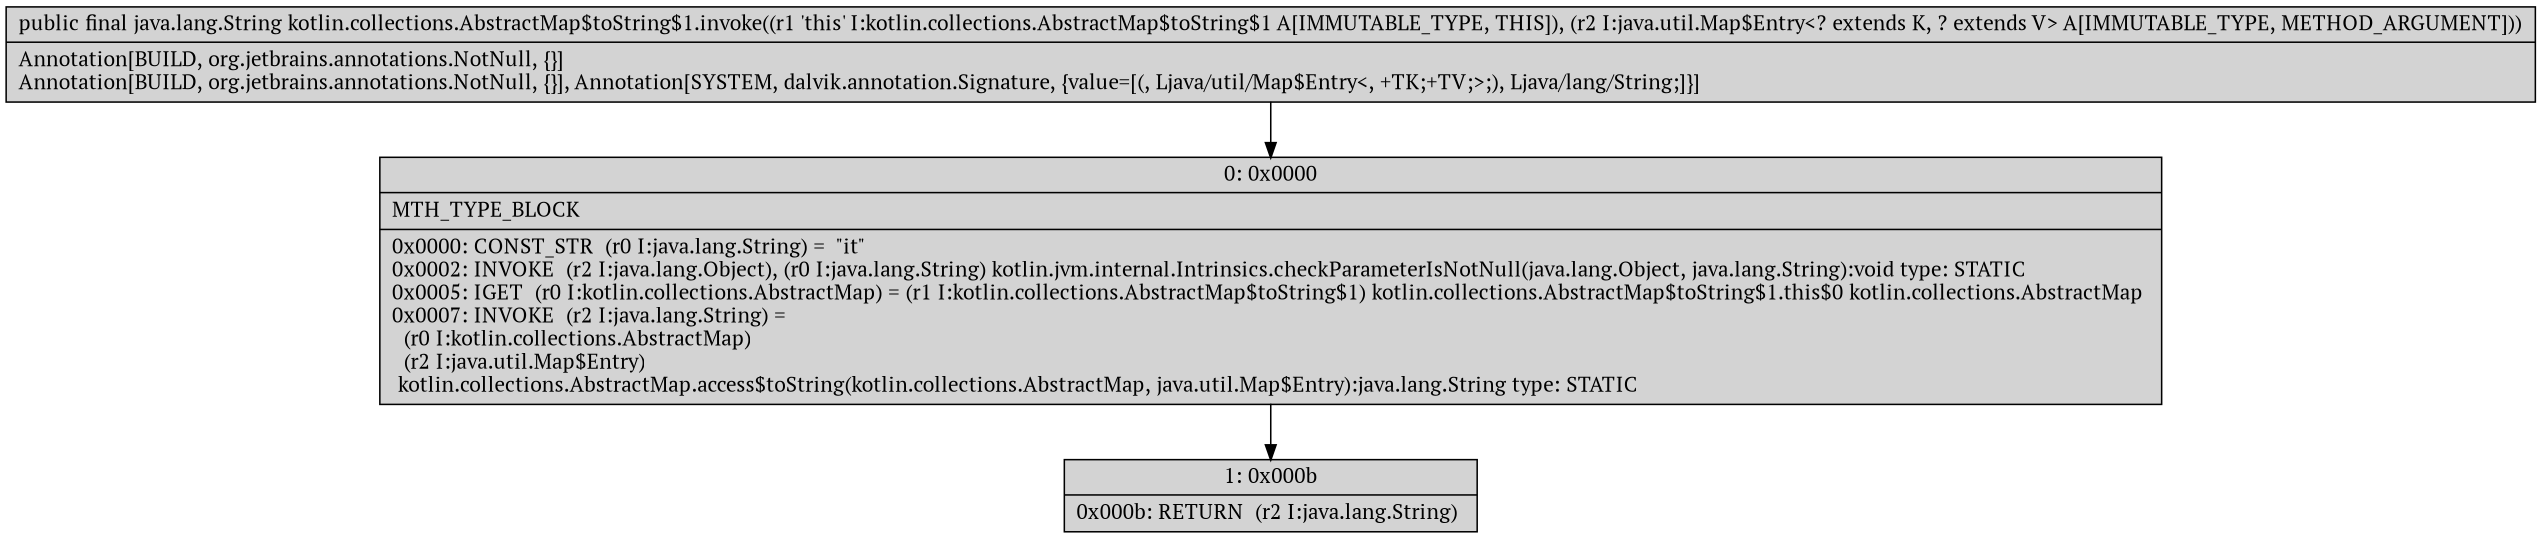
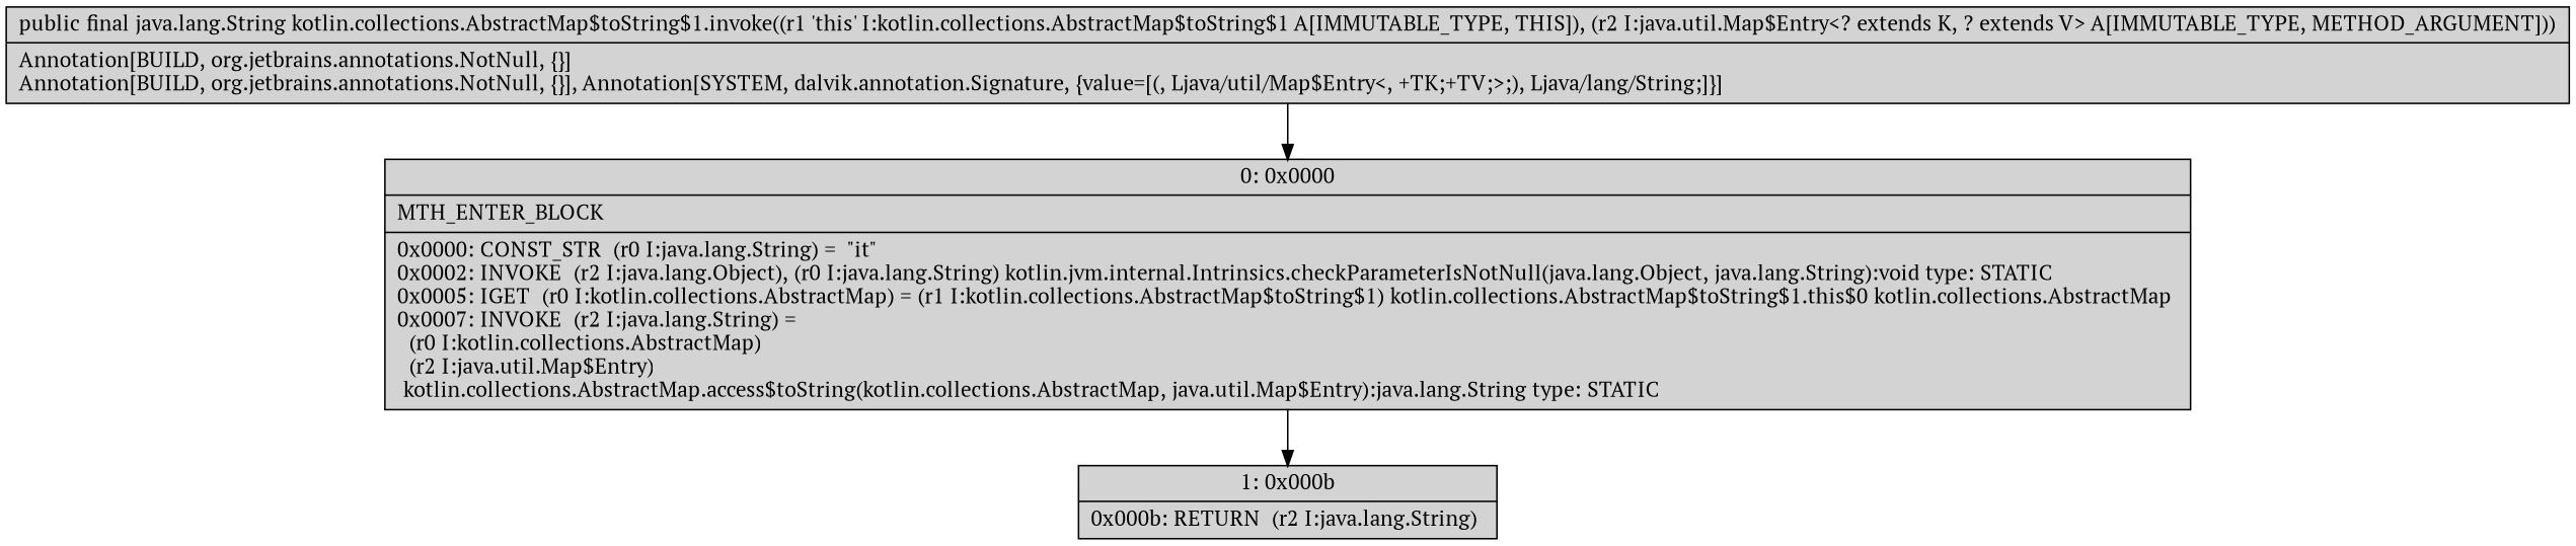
  digraph {
    fontname="PT Serif"
    node [shape=record style=filled fillcolor=lightgrey fontname="PT Serif"]
    edge [fontname="PT Serif"]
-   n1 [label="{0\:\ 0x0000|MTH_TYPE_BLOCK\l|0x0000: CONST_STR  (r0 I:java.lang.String) =  \"it\" \l0x0002: INVOKE  (r2 I:java.lang.Object), (r0 I:java.lang.String) kotlin.jvm.internal.Intrinsics.checkParameterIsNotNull(java.lang.Object, java.lang.String):void type: STATIC \l0x0005: IGET  (r0 I:kotlin.collections.AbstractMap) = (r1 I:kotlin.collections.AbstractMap$toString$1) kotlin.collections.AbstractMap$toString$1.this$0 kotlin.collections.AbstractMap \l0x0007: INVOKE  (r2 I:java.lang.String) = \l  (r0 I:kotlin.collections.AbstractMap)\l  (r2 I:java.util.Map$Entry)\l kotlin.collections.AbstractMap.access$toString(kotlin.collections.AbstractMap, java.util.Map$Entry):java.lang.String type: STATIC \l}"]
+   n1 [label="{0\:\ 0x0000|MTH_ENTER_BLOCK\l|0x0000: CONST_STR  (r0 I:java.lang.String) =  \"it\" \l0x0002: INVOKE  (r2 I:java.lang.Object), (r0 I:java.lang.String) kotlin.jvm.internal.Intrinsics.checkParameterIsNotNull(java.lang.Object, java.lang.String):void type: STATIC \l0x0005: IGET  (r0 I:kotlin.collections.AbstractMap) = (r1 I:kotlin.collections.AbstractMap$toString$1) kotlin.collections.AbstractMap$toString$1.this$0 kotlin.collections.AbstractMap \l0x0007: INVOKE  (r2 I:java.lang.String) = \l  (r0 I:kotlin.collections.AbstractMap)\l  (r2 I:java.util.Map$Entry)\l kotlin.collections.AbstractMap.access$toString(kotlin.collections.AbstractMap, java.util.Map$Entry):java.lang.String type: STATIC \l}"]
    n2 [label="{1\:\ 0x000b|0x000b: RETURN  (r2 I:java.lang.String) \l}"]
    n3 [label="{public final java.lang.String kotlin.collections.AbstractMap$toString$1.invoke((r1 'this' I:kotlin.collections.AbstractMap$toString$1 A[IMMUTABLE_TYPE, THIS]), (r2 I:java.util.Map$Entry\<? extends K, ? extends V\> A[IMMUTABLE_TYPE, METHOD_ARGUMENT]))  | Annotation[BUILD, org.jetbrains.annotations.NotNull, \{\}]\lAnnotation[BUILD, org.jetbrains.annotations.NotNull, \{\}], Annotation[SYSTEM, dalvik.annotation.Signature, \{value=[(, Ljava\/util\/Map$Entry\<, +TK;+TV;\>;), Ljava\/lang\/String;]\}]\l}"]
    n1 -> n2
    n3 -> n1
  }
